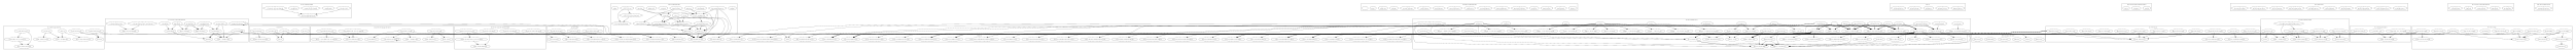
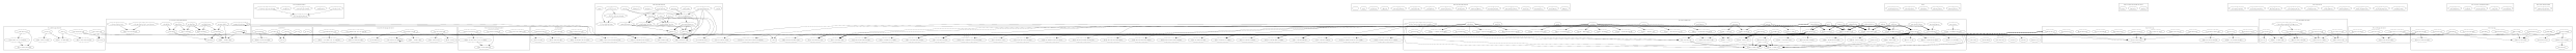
  strict digraph {
    fontname="IBM Plex Sans"
    node [fontname="IBM Plex Sans"]
    edge [fontname="IBM Plex Sans"]
    n1 [label=__Context_init]
    "5002_onlyInitializing"
    n3 [label=_msgSender]
    n4 [label=_contextSuffixLength]
    n5 [label=_msgData]
    n6 [label=__Context_init_unchained]
    n7 [label=_getInitializedVersion]
    n8 [label=_isInitializing]
    n9 [label=_disableInitializers]
    n10 [label=__Pausable_init_unchained]
    "3216_onlyInitializing"
    n12 [label=paused]
    n13 [label=_requireNotPaused]
    n14 [label=_requirePaused]
    n15 [label=_pause]
    "3216__msgSender"
    "3216_whenNotPaused"
    n18 [label=_unpause]
    "3216_whenPaused"
    n20 [label=__Pausable_init]
    n21 [label=allowance]
    n22 [label=transfer]
    n23 [label=approve]
    n24 [label=transferFrom]
    n25 [label=totalSupply]
    n26 [label=balanceOf]
    n27 [label=_setRoleAdmin]
    n28 [label=getRoleAdmin]
    n29 [label=_setupRole]
    n30 [label=_grantRole]
    n31 [label=hasRole]
    "2352__msgSender"
    n33 [label=revokeRole]
    n34 [label=_revokeRole]
    "2352_onlyRole"
    n36 [label=_checkRole]
    n37 [label=supportsInterface]
    n38 [label=__AccessControl_init_unchained]
    "2352_onlyInitializing"
    n40 [label=grantRole]
    n41 [label=__AccessControl_init]
    n42 [label=renounceRole]
    n43 [label=receive]
    n44 [label=wETH]
    n45 [label=wETHA]
    n46 [label=wrapETH]
    n47 [label=unwrapETH]
    n48 [label=_initUseWETH]
    "30004_onlyInitializing"
    n50 [label=symbol]
    n51 [label=transfer]
    n52 [label=_transfer]
    "3914__msgSender"
    n54 [label=totalSupply]
    n55 [label=increaseAllowance]
    n56 [label=_approve]
    n57 [label=allowance]
    n58 [label=approve]
    n59 [label=decreaseAllowance]
    n60 [label=_mint]
    n61 [label=_beforeTokenTransfer]
    n62 [label=_afterTokenTransfer]
    n63 [label=decimals]
    n64 [label=balanceOf]
    n65 [label=__ERC20_init]
    n66 [label=__ERC20_init_unchained]
    "3914_onlyInitializing"
    n68 [label=_spendAllowance]
    n69 [label=transferFrom]
    n70 [label=_burn]
    n71 [label=name]
    n72 [label=deposit]
    n73 [label=maxDeposit]
    n74 [label=previewMint]
    n75 [label=maxMint]
    n76 [label=previewWithdraw]
    n77 [label=previewRedeem]
    n78 [label=previewDeposit]
    n79 [label=totalAssets]
    n80 [label=convertToAssets]
    n81 [label=maxRedeem]
    n82 [label=maxWithdraw]
    n83 [label=convertToShares]
    n84 [label=redeem]
    n85 [label=withdraw]
    n86 [label=asset]
    n87 [label=mint]
    n88 [label=transferOwnership]
    "2532_onlyOwner"
    "2532_owner"
    n91 [label=__Ownable2Step_init_unchained]
    "2532_onlyInitializing"
    n93 [label=acceptOwnership]
    n94 [label=pendingOwner]
    n95 [label=_transferOwnership]
    "2532__msgSender"
    n97 [label=__Ownable2Step_init]
    "2532___Ownable_init_unchained"
    n99 [label=_reentrancyGuardEntered]
    n100 [label=__ReentrancyGuard_init_unchained]
    "3301_onlyInitializing"
    n102 [label=_nonReentrantBefore]
-   n103 [label=_nonReentrantAfter]
    n104 [label=__ReentrancyGuard_init]
    n105 [label=slitherConstructorConstantVariables]
    n106 [label=_redeemInternal]
    "24549_allowance"
    "24549_balanceOf"
    "24549__burn"
    "24549_getFeeReceiver"
    "24549__totalAssets"
    "24549__deallocateAssets"
    "24549_unwrapETH"
    "24549_getWithdrawalFee"
    "24549_totalSupply"
    "24549_transferFrom"
    n117 [label=constructor]
    "24549__disableInitializers"
    n119 [label=withdrawNative]
    "24549_nonReentrant"
    "24549_onlyWhiteListed"
    "24549_whenNotPaused"
    "24549_wETHA"
    n124 [label=totalAssets]
    n125 [label=previewRedeem]
    n126 [label=redeemNative]
    n127 [label=convertToAssets]
    n128 [label=depositNative]
    n129 [label=_depositInternal]
    n130 [label=pause]
    "24549_onlyRole"
    "24549__pause"
    n133 [label=withdraw]
    n134 [label=maxWithdraw]
    n135 [label=redeem]
    n136 [label=convertToShares]
    n137 [label=unpause]
    "24549__unpause"
    n139 [label=mint]
    n140 [label=previewWithdraw]
    n141 [label=receive]
    n142 [label=maxDeposit]
    n143 [label=previewDeposit]
    n144 [label=initialize]
    "24549__transferOwnership"
    "24549__initUseWETH"
    "24549__grantRole"
    "24549_initializer"
    "24549__initMultiStrategy"
    "24549___ERC20_init"
    "24549___AccessControl_init"
    "24549__initializeVaultSettings"
    n153 [label=asset]
    n154 [label=tokenPerAsset]
    "24549__mint"
    "24549_getMaxDeposit"
    "24549__allocateAssets"
    n158 [label=maxMint]
    n159 [label=previewMint]
    n160 [label=rebalance]
    "24549__harvestStrategies"
    "24549_getPerformanceFee"
    "24549__rebalanceStrategies"
    n164 [label=deposit]
    n165 [label=maxRedeem]
    n166 [label=getPerformanceFee]
    n167 [label=setFeeReceiver]
    "27495_onlyOwner"
    n169 [label=constructor]
    "27495__disableInitializers"
    n171 [label=enableAccount]
    n172 [label=getWithdrawalFee]
    n173 [label=setPerformanceFee]
    n174 [label=setMaxDeposit]
    n175 [label=getFeeReceiver]
    n176 [label=isAccountEnabled]
    n177 [label=getMaxDeposit]
    n178 [label=_initializeVaultSettings]
    "27495_onlyInitializing"
    n180 [label=setWithdrawalFee]
    n181 [label=renounceOwnership]
    n182 [label=_transferOwnership]
    "2665_onlyOwner"
    n184 [label=__Ownable_init_unchained]
    "2665_onlyInitializing"
    "2665__msgSender"
    n187 [label=transferOwnership]
    n188 [label=owner]
    n189 [label=_checkOwner]
    n190 [label=__Ownable_encodeWithSignature]
    n191 [label=depositNative]
    n192 [label=redeemNative]
    n193 [label=rebalance]
    n194 [label=tokenPerAsset]
    n195 [label=withdrawNative]
    n196 [label=symbol]
    n197 [label=decimals]
    n198 [label=name]
    n199 [label=supportsInterface]
    n200 [label=__ERC165_init_unchained]
    "6001_onlyInitializing"
    n202 [label=__ERC165_init]
    n203 [label=addStrategy]
    "23283_onlyOwner"
    n205 [label=totalWeight]
    n206 [label=setMaxDifference]
    n207 [label=setWeights]
    n208 [label=_deallocateAssets]
    n209 [label=strategies]
    n210 [label=_harvestStrategies]
    n211 [label=_rebalanceStrategies]
    n212 [label=_totalAssets]
    n213 [label=_allocateAssets]
    n214 [label=removeStrategy]
    n215 [label=maxDifference]
    n216 [label=_initMultiStrategy]
    "23283_onlyInitializing"
    n218 [label=enableAccount]
    n219 [label=setWithdrawalFee]
    n220 [label=getWithdrawalFee]
    n221 [label=getMaxDeposit]
    n222 [label=setMaxDeposit]
    n223 [label=setFeeReceiver]
    n224 [label=getPerformanceFee]
    n225 [label=getFeeReceiver]
    n226 [label=setPerformanceFee]
    n227 [label=isAccountEnabled]
    n228 [label=revokeRole]
    n229 [label=grantRole]
    n230 [label=renounceRole]
    n231 [label=hasRole]
    n232 [label=getRoleAdmin]
    n233 [label=supportsInterface]
    "require(bool,string)"
    "revert(string)"
    "abi.encodePacked()"
    "type()"
    "balance(address)"
    "revert InvalidWETHAmount()"
    "revert InsufficientWETHBalance()"
    "revert InvalidWETHContract()"
    "keccak256(bytes)"
    "revert InvalidWithdrawAmount()"
    "revert InvalidShareBalance()"
    "revert NoAssetsToWithdraw()"
    "revert InvalidReceiver()"
    "revert NoAllowance()"
    "revert NotEnoughBalanceToWithdraw()"
    "revert InvalidAsset()"
    "abi.encodeWithSignature()"
    "revert InvalidAmount()"
    "revert ETHTransferNotAllowed(address)"
    "revert InvalidOwner()"
    "revert InvalidAssetsState()"
    "revert MaxDepositReached()"
    "revert InvalidAddress()"
    "revert WhiteListFailedToAdd()"
    "revert WhiteListNotEnabled()"
    "revert WhiteListFailedToRemove()"
    "revert WhiteListAlreadyEnabled()"
    "revert InvalidPercentage()"
    "revert InvalidStrategy()"
    "revert InvalidMaxDifference(uint256)"
    "revert InvalidWeights()"
    "revert InvalidWeightsLength()"
    "revert InvalidStrategyIndex(uint256)"
    "revert InvalidStrategies()"
    subgraph cluster_1 {
      label=ContextUpgradeable
      n1
      "5002_onlyInitializing"
      n3
      n4
      n5
      n6
    }
    subgraph cluster_2 {
      label=Initializable
      n7
      n8
      n9
    }
    subgraph cluster_3 {
      label=PausableUpgradeable
      n10
      "3216_onlyInitializing"
      n12
      n13
      n14
      n15
      "3216__msgSender"
      "3216_whenNotPaused"
      n18
      "3216_whenPaused"
      n20
    }
    subgraph cluster_4 {
      label=IERC20Upgradeable
      n21
      n22
      n23
      n24
      n25
      n26
    }
    subgraph cluster_5 {
      label=AccessControlUpgradeable
      n27
      n28
      n29
      n30
      n31
      "2352__msgSender"
      n33
      n34
      "2352_onlyRole"
      n36
      n37
      n38
      "2352_onlyInitializing"
      n40
      n41
      n42
    }
    subgraph cluster_6 {
      label=UseWETH
      n43
      n44
      n45
      n46
      n47
      n48
      "30004_onlyInitializing"
    }
    subgraph cluster_7 {
      label=ERC20Upgradeable
      n50
      n51
      n52
      "3914__msgSender"
      n54
      n55
      n56
      n57
      n58
      n59
      n60
      n61
      n62
      n63
      n64
      n65
      n66
      "3914_onlyInitializing"
      n68
      n69
      n70
      n71
    }
    subgraph cluster_8 {
      label=IERC4626Upgradeable
      n72
      n73
      n74
      n75
      n76
      n77
      n78
      n79
      n80
      n81
      n82
      n83
      n84
      n85
      n86
      n87
    }
    subgraph cluster_9 {
      label=Ownable2StepUpgradeable
      n88
      "2532_onlyOwner"
      "2532_owner"
      n91
      "2532_onlyInitializing"
      n93
      n94
      n95
      "2532__msgSender"
      n97
      "2532___Ownable_init_unchained"
    }
    subgraph cluster_10 {
      label=ReentrancyGuardUpgradeable
      n99
      n100
      "3301_onlyInitializing"
      n102
-     n103
      n104
    }
    subgraph cluster_11 {
      label=MultiStrategyVault
      n105
      n106
      "24549_allowance"
      "24549_balanceOf"
      "24549__burn"
      "24549_getFeeReceiver"
      "24549__totalAssets"
      "24549__deallocateAssets"
      "24549_unwrapETH"
      "24549_getWithdrawalFee"
      "24549_totalSupply"
      "24549_transferFrom"
      n117
      "24549__disableInitializers"
      n119
      "24549_nonReentrant"
      "24549_onlyWhiteListed"
      "24549_whenNotPaused"
      "24549_wETHA"
      n124
      n125
      n126
      n127
      n128
      n129
      n130
      "24549_onlyRole"
      "24549__pause"
      n133
      n134
      n135
      n136
      n137
      "24549__unpause"
      n139
      n140
      n141
      n142
      n143
      n144
      "24549__transferOwnership"
      "24549__initUseWETH"
      "24549__grantRole"
      "24549_initializer"
      "24549__initMultiStrategy"
      "24549___ERC20_init"
      "24549___AccessControl_init"
      "24549__initializeVaultSettings"
      n153
      n154
      "24549__mint"
      "24549_getMaxDeposit"
      "24549__allocateAssets"
      n158
      n159
      n160
      "24549__harvestStrategies"
      "24549_getPerformanceFee"
      "24549__rebalanceStrategies"
      n164
      n165
    }
    subgraph cluster_12 {
      label=VaultSettings
      n166
      n167
      "27495_onlyOwner"
      n169
      "27495__disableInitializers"
      n171
      n172
      n173
      n174
      n175
      n176
      n177
      n178
      "27495_onlyInitializing"
      n180
    }
    subgraph cluster_13 {
      label=OwnableUpgradeable
      n181
      n182
      "2665_onlyOwner"
      n184
      "2665_onlyInitializing"
      "2665__msgSender"
      n187
      n188
      n189
      n190
    }
    subgraph cluster_14 {
      label=IVault
      n191
      n192
      n193
      n194
      n195
    }
    subgraph cluster_15 {
      label=IERC20MetadataUpgradeable
      n196
      n197
      n198
    }
    subgraph cluster_16 {
      label=ERC165Upgradeable
      n199
      n200
      "6001_onlyInitializing"
      n202
    }
    subgraph cluster_17 {
      label=MultiStrategy
      n203
      "23283_onlyOwner"
      n205
      n206
      n207
      n208
      n209
      n210
      n211
      n212
      n213
      n214
      n215
      n216
      "23283_onlyInitializing"
    }
    subgraph cluster_18 {
      label=IVaultSettings
      n218
      n219
      n220
      n221
      n222
      n223
      n224
      n225
      n226
      n227
    }
    subgraph cluster_19 {
      label=IAccessControlUpgradeable
      n228
      n229
      n230
      n231
      n232
    }
    subgraph cluster_20 {
      label=IERC165Upgradeable
      n233
    }
    subgraph cluster_21 {
      label="[Solidity]"
      "require(bool,string)"
      "revert(string)"
      "abi.encodePacked()"
      "type()"
      "balance(address)"
      "revert InvalidWETHAmount()"
      "revert InsufficientWETHBalance()"
      "revert InvalidWETHContract()"
      "keccak256(bytes)"
      "revert InvalidWithdrawAmount()"
      "revert InvalidShareBalance()"
      "revert NoAssetsToWithdraw()"
      "revert InvalidReceiver()"
      "revert NoAllowance()"
      "revert NotEnoughBalanceToWithdraw()"
      "revert InvalidAsset()"
      "abi.encodeWithSignature()"
      "revert InvalidAmount()"
      "revert ETHTransferNotAllowed(address)"
      "revert InvalidOwner()"
      "revert InvalidAssetsState()"
      "revert MaxDepositReached()"
      "revert InvalidAddress()"
      "revert WhiteListFailedToAdd()"
      "revert WhiteListNotEnabled()"
      "revert WhiteListFailedToRemove()"
      "revert WhiteListAlreadyEnabled()"
      "revert InvalidPercentage()"
      "revert InvalidStrategy()"
      "revert InvalidMaxDifference(uint256)"
      "revert InvalidWeights()"
      "revert InvalidWeightsLength()"
      "revert InvalidStrategyIndex(uint256)"
      "revert InvalidStrategies()"
    }
    n1 -> "5002_onlyInitializing"
    n6 -> "5002_onlyInitializing"
    n9 -> "require(bool,string)"
    n10 -> "3216_onlyInitializing"
    n13 -> n12
    n13 -> "require(bool,string)"
    n14 -> n12
    n14 -> "require(bool,string)"
    n15 -> "3216__msgSender"
    n15 -> "3216_whenNotPaused"
    n18 -> "3216__msgSender"
    n18 -> "3216_whenPaused"
    n20 -> n10
    n20 -> "3216_onlyInitializing"
    n27 -> n28
    n29 -> n30
    n30 -> n31
    n30 -> "2352__msgSender"
    n33 -> n28
    n33 -> n34
    n33 -> "2352_onlyRole"
    n34 -> n31
    n34 -> "2352__msgSender"
    n36 -> n31
    n36 -> "2352__msgSender"
    n36 -> n36
    n36 -> "revert(string)"
    n36 -> "abi.encodePacked()"
    n37 -> n37
    n37 -> "type()"
    n38 -> "2352_onlyInitializing"
    n40 -> n28
    n40 -> n30
    n40 -> "2352_onlyRole"
    n41 -> "2352_onlyInitializing"
    n42 -> "2352__msgSender"
    n42 -> n34
    n42 -> "require(bool,string)"
    n46 -> n44
    n46 -> "balance(address)"
    n46 -> "revert InvalidWETHAmount()"
    n47 -> n44
    n47 -> "revert InvalidWETHAmount()"
    n47 -> "revert InsufficientWETHBalance()"
    n48 -> "30004_onlyInitializing"
    n48 -> "revert InvalidWETHContract()"
    n51 -> n52
    n51 -> "3914__msgSender"
    n52 -> n61
    n52 -> n62
    n52 -> "require(bool,string)"
    "3914__msgSender" -> n55
    n55 -> n56
    n55 -> n57
    n56 -> "require(bool,string)"
    n58 -> "3914__msgSender"
    n58 -> n56
    n59 -> "3914__msgSender"
    n59 -> n56
    n59 -> n57
    n59 -> "require(bool,string)"
    n60 -> n61
    n60 -> n62
    n60 -> "require(bool,string)"
    n65 -> n66
    n65 -> "3914_onlyInitializing"
    n66 -> "3914_onlyInitializing"
    n68 -> n56
    n68 -> n57
    n68 -> "require(bool,string)"
    n69 -> n52
    n69 -> "3914__msgSender"
    n69 -> n68
    n70 -> n61
    n70 -> n62
    n70 -> "require(bool,string)"
    n88 -> "2532_onlyOwner"
    n88 -> "2532_owner"
    n91 -> "2532_onlyInitializing"
    n93 -> n94
    n93 -> n95
    n93 -> "2532__msgSender"
    n93 -> "require(bool,string)"
    n95 -> n95
    n97 -> "2532_onlyInitializing"
    n97 -> "2532___Ownable_init_unchained"
    n100 -> "3301_onlyInitializing"
    n102 -> "require(bool,string)"
    n104 -> n100
    n104 -> "3301_onlyInitializing"
    n105 -> "keccak256(bytes)"
    n106 -> n22
    n106 -> "24549_allowance"
    n106 -> "24549_balanceOf"
    n106 -> "24549__burn"
    n106 -> "24549_getFeeReceiver"
    n106 -> "24549__totalAssets"
    n106 -> "24549__deallocateAssets"
    n106 -> "24549_unwrapETH"
    n106 -> "24549_getWithdrawalFee"
    n106 -> "24549_totalSupply"
    n106 -> "24549_transferFrom"
    n106 -> "revert InvalidWithdrawAmount()"
    n106 -> "revert InvalidShareBalance()"
    n106 -> "revert NoAssetsToWithdraw()"
    n106 -> "revert InvalidReceiver()"
    n106 -> "revert NoAllowance()"
    n106 -> "revert NotEnoughBalanceToWithdraw()"
    n117 -> "24549__disableInitializers"
    n119 -> n106
    n119 -> "24549_nonReentrant"
    n119 -> "24549_onlyWhiteListed"
    n119 -> "24549_whenNotPaused"
    n119 -> "24549_wETHA"
    n119 -> n136
    n119 -> "revert InvalidAsset()"
    n124 -> "24549__totalAssets"
    n125 -> n127
    n126 -> n106
    n126 -> "24549_nonReentrant"
    n126 -> "24549_onlyWhiteListed"
    n126 -> "24549_whenNotPaused"
    n126 -> "24549_wETHA"
    n126 -> "revert InvalidAsset()"
    n127 -> "24549__totalAssets"
    n127 -> "24549_totalSupply"
    n128 -> "24549_nonReentrant"
    n128 -> "24549_onlyWhiteListed"
    n128 -> "24549_whenNotPaused"
    n128 -> "24549_wETHA"
    n128 -> n129
    n128 -> "revert InvalidAsset()"
    n128 -> "abi.encodeWithSignature()"
    n128 -> "revert InvalidAmount()"
    n129 -> "24549_balanceOf"
    n129 -> "24549__totalAssets"
    n129 -> "24549_totalSupply"
    n129 -> n154
    n129 -> "24549__mint"
    n129 -> "24549_getMaxDeposit"
    n129 -> "24549__allocateAssets"
    n129 -> "revert InvalidShareBalance()"
    n129 -> "revert InvalidReceiver()"
    n129 -> "revert InvalidAssetsState()"
    n129 -> "revert MaxDepositReached()"
    n130 -> "24549_onlyRole"
    n130 -> "24549__pause"
    n133 -> n106
    n133 -> "24549_nonReentrant"
    n133 -> "24549_onlyWhiteListed"
    n133 -> "24549_whenNotPaused"
    n133 -> n136
    n134 -> "24549_balanceOf"
    n134 -> n127
    n135 -> n106
    n135 -> "24549_nonReentrant"
    n135 -> "24549_onlyWhiteListed"
    n135 -> "24549_whenNotPaused"
    n136 -> "24549__totalAssets"
    n136 -> "24549_totalSupply"
    n137 -> "24549_onlyRole"
    n137 -> "24549__unpause"
    n139 -> "24549_nonReentrant"
    n139 -> "24549_onlyWhiteListed"
    n139 -> "24549_whenNotPaused"
    n139 -> n127
    n139 -> n129
    n139 -> "revert InvalidAmount()"
    n140 -> n136
    n141 -> "24549_wETHA"
    n141 -> "revert ETHTransferNotAllowed(address)"
    n143 -> n136
    n144 -> "24549__transferOwnership"
    n144 -> "24549__initUseWETH"
    n144 -> "24549__grantRole"
    n144 -> "24549_initializer"
    n144 -> "24549__initMultiStrategy"
    n144 -> "24549___ERC20_init"
    n144 -> "24549___AccessControl_init"
    n144 -> "24549__initializeVaultSettings"
    n144 -> "revert InvalidAsset()"
    n144 -> "revert InvalidOwner()"
    n154 -> "24549__totalAssets"
    n154 -> "24549_totalSupply"
    n159 -> n127
    n160 -> "24549_getFeeReceiver"
    n160 -> "24549__totalAssets"
    n160 -> "24549_totalSupply"
    n160 -> "24549_nonReentrant"
    n160 -> "24549_whenNotPaused"
    n160 -> "24549__mint"
    n160 -> "24549__harvestStrategies"
    n160 -> "24549_getPerformanceFee"
    n160 -> "24549__rebalanceStrategies"
    n164 -> "24549_nonReentrant"
    n164 -> "24549_onlyWhiteListed"
    n164 -> "24549_whenNotPaused"
    n164 -> n129
    n164 -> "revert InvalidAmount()"
    n165 -> "24549_balanceOf"
    n167 -> "27495_onlyOwner"
    n167 -> "revert InvalidAddress()"
    n169 -> "27495__disableInitializers"
    n171 -> "27495_onlyOwner"
    n171 -> "revert WhiteListFailedToAdd()"
    n171 -> "revert WhiteListNotEnabled()"
    n171 -> "revert WhiteListFailedToRemove()"
    n171 -> "revert WhiteListAlreadyEnabled()"
    n173 -> "27495_onlyOwner"
    n173 -> "revert InvalidPercentage()"
    n174 -> "27495_onlyOwner"
    n178 -> "27495_onlyInitializing"
    n180 -> "27495_onlyOwner"
    n180 -> "revert InvalidPercentage()"
    n181 -> n182
    n181 -> "2665_onlyOwner"
    n184 -> n182
    n184 -> "2665_onlyInitializing"
    n184 -> "2665__msgSender"
    n187 -> n182
    n187 -> "2665_onlyOwner"
    n187 -> "require(bool,string)"
    n189 -> "2665__msgSender"
    n189 -> n188
    n189 -> "require(bool,string)"
    n190 -> n184
    n190 -> "2665_onlyInitializing"
    n199 -> "type()"
    n200 -> "6001_onlyInitializing"
    n202 -> "6001_onlyInitializing"
    n203 -> "23283_onlyOwner"
    n203 -> "revert InvalidStrategy()"
    n206 -> "23283_onlyOwner"
    n206 -> "revert InvalidMaxDifference(uint256)"
    n207 -> "23283_onlyOwner"
    n207 -> "revert InvalidWeights()"
    n207 -> "revert InvalidWeightsLength()"
    n211 -> n212
    n214 -> "23283_onlyOwner"
    n214 -> n211
    n214 -> n213
    n214 -> "revert InvalidStrategyIndex(uint256)"
    n216 -> "23283_onlyInitializing"
    n216 -> "revert InvalidWeights()"
    n216 -> "revert InvalidWeightsLength()"
    n216 -> "revert InvalidStrategies()"
  }
